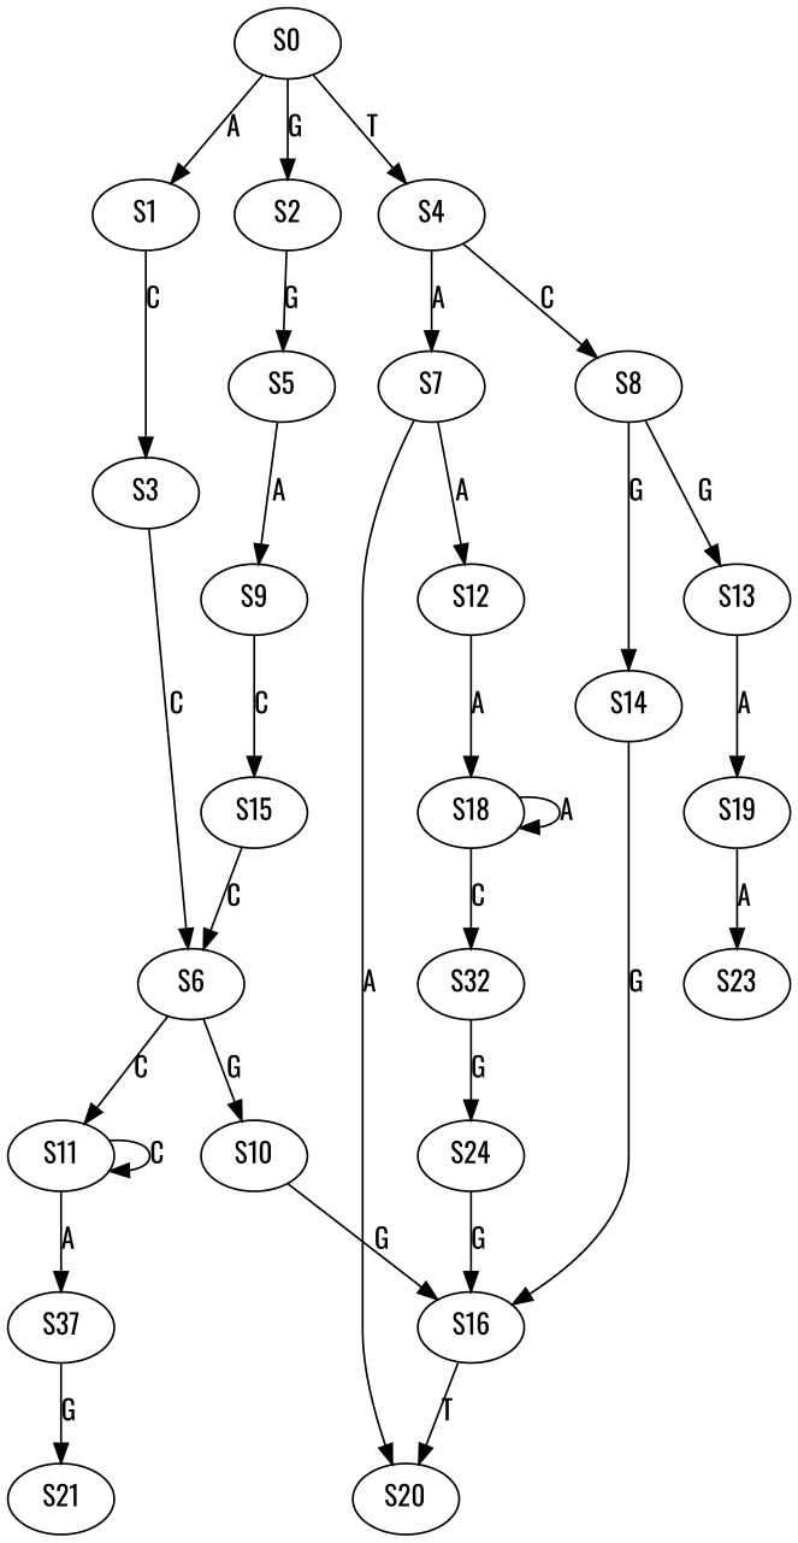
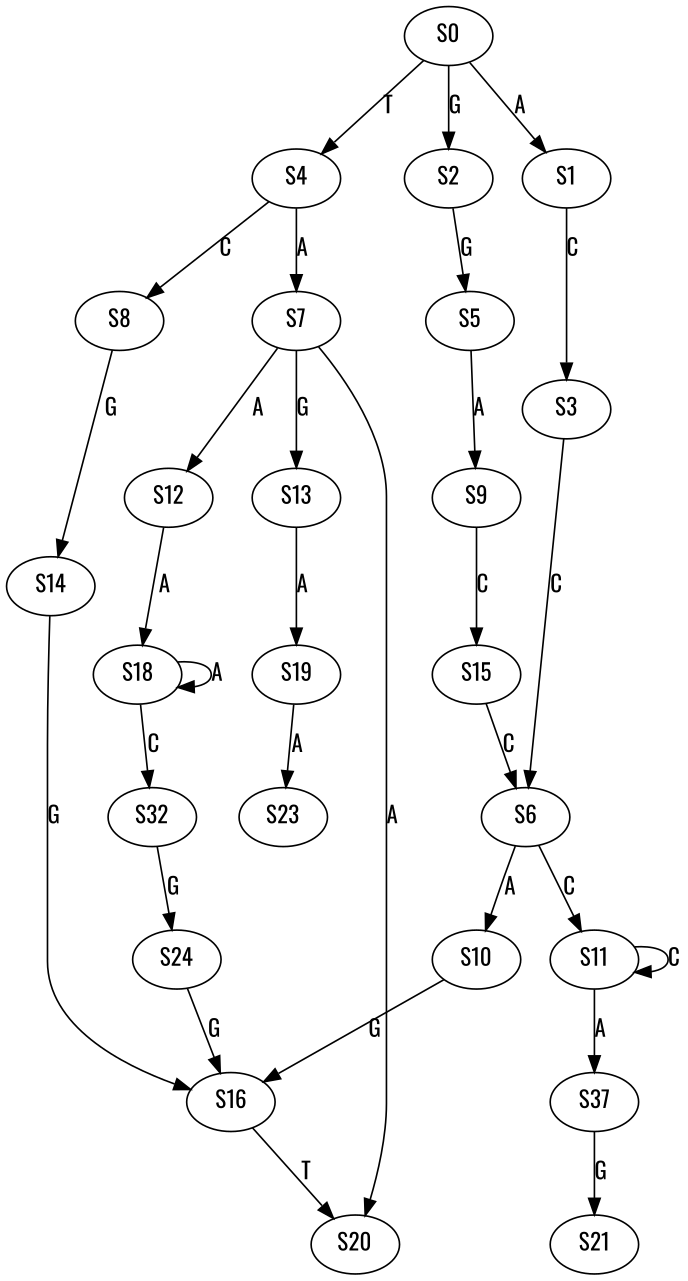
  strict digraph {
    fontname=Oswald
    node [fontname=Oswald]
    edge [fontname=Oswald]
    S0
    S1
    S2
    S4
    S3
    S5
    S6
    S7
    S8
    S9
    S10
    S11
    S12
    S13
    S20
    S14
    S15
    S16
    n19 [label=S37]
    S18
    S19
    S21
    n23 [label=S32]
    S23
    S24
    S0 -> S1 [label=A]
    S0 -> S2 [label=G]
    S0 -> S4 [label=T]
    S1 -> S3 [label=C]
    S2 -> S5 [label=G]
    S4 -> S7 [label=A]
    S4 -> S8 [label=C]
    S3 -> S6 [label=C]
    S5 -> S9 [label=A]
-   S6 -> S10 [label=G]
+   S6 -> S10 [label=A]
    S6 -> S11 [label=C]
    S7 -> S12 [label=A]
-   S8 -> S13 [label=G]
+   S7 -> S13 [label=G]
    S7 -> S20 [label=A]
    S8 -> S14 [label=G]
    S9 -> S15 [label=C]
    S10 -> S16 [label=G]
    S11 -> S11 [label=C]
    S11 -> n19 [label=A]
    S12 -> S18 [label=A]
    S13 -> S19 [label=A]
    S14 -> S16 [label=G]
    S15 -> S6 [label=C]
    S16 -> S20 [label=T]
    n19 -> S21 [label=G]
    S18 -> S18 [label=A]
    S18 -> n23 [label=C]
    S19 -> S23 [label=A]
    n23 -> S24 [label=G]
    S24 -> S16 [label=G]
  }
